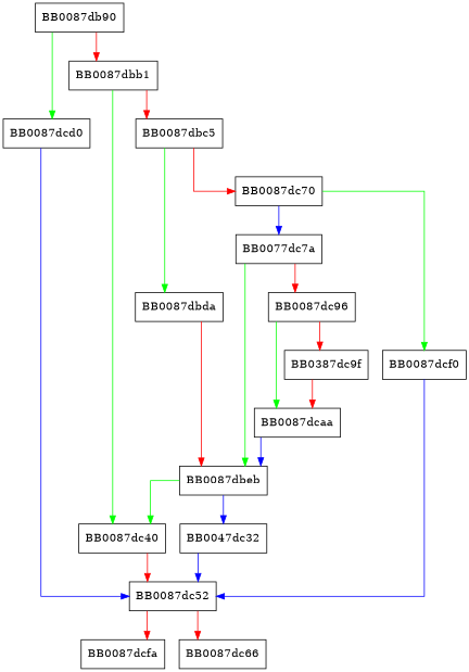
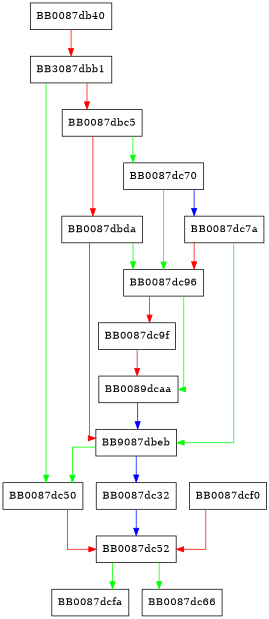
  digraph {
    splines=ortho
    node [shape=box]
    edge [color=green]
-   BB0087db90
-   BB0087dcd0
-   BB0087dbb1
+   BB0087db90 [label=BB0087db40]
+   BB0087dbb1 [label=BB3087dbb1]
    BB0087dc52
-   BB0087dc50 [label=BB0087dc40]
+   BB0087dc50
    BB0087dbc5
    BB0087dcfa
    BB0087dc66
    BB0087dc70
    BB0087dbda
    BB0087dcf0
-   BB0087dc7a [label=BB0077dc7a]
+   BB0087dc7a
    BB0087dc96
-   BB0087dbeb
-   BB0087dcaa
-   BB0087dc9f [label=BB0387dc9f]
-   BB0087dc32 [label=BB0047dc32]
-   BB0087db90 -> BB0087dcd0
+   BB0087dbeb [label=BB9087dbeb]
+   BB0087dcaa [label=BB0089dcaa]
+   BB0087dc9f
+   BB0087dc32
    BB0087db90 -> BB0087dbb1 [color=red]
-   BB0087dcd0 -> BB0087dc52 [color=blue]
    BB0087dbb1 -> BB0087dc50
    BB0087dbb1 -> BB0087dbc5 [color=red]
-   BB0087dc52 -> BB0087dcfa [color=red]
-   BB0087dc52 -> BB0087dc66 [color=red]
+   BB0087dc52 -> BB0087dcfa
+   BB0087dc52 -> BB0087dc66
    BB0087dc50 -> BB0087dc52 [color=red]
-   BB0087dbc5 -> BB0087dc70 [color=red]
-   BB0087dbc5 -> BB0087dbda
-   BB0087dc70 -> BB0087dcf0
+   BB0087dbc5 -> BB0087dc70
+   BB0087dbc5 -> BB0087dbda [color=red]
+   BB0087dc70 -> BB0087dc96
    BB0087dc70 -> BB0087dc7a [color=blue]
+   BB0087dbda -> BB0087dc96
    BB0087dbda -> BB0087dbeb [color=red]
-   BB0087dcf0 -> BB0087dc52 [color=blue]
+   BB0087dcf0 -> BB0087dc52 [color=red]
    BB0087dc7a -> BB0087dc96 [color=red]
    BB0087dc7a -> BB0087dbeb
    BB0087dc96 -> BB0087dcaa
    BB0087dc96 -> BB0087dc9f [color=red]
    BB0087dbeb -> BB0087dc50
    BB0087dbeb -> BB0087dc32 [color=blue]
    BB0087dcaa -> BB0087dbeb [color=blue]
    BB0087dc9f -> BB0087dcaa [color=red]
    BB0087dc32 -> BB0087dc52 [color=blue]
  }
